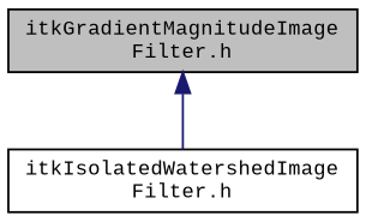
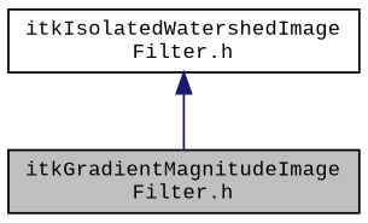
  digraph {
    fontname="Liberation Mono"
    node [color=black fontname="Liberation Mono" fontsize=10 shape=record style=filled]
    n1 [fillcolor=grey75 fontcolor=black height=0.2 label="itkGradientMagnitudeImage\lFilter.h" width=0.4]
    n2 [fillcolor=white height=0.2 label="itkIsolatedWatershedImage\lFilter.h" width=0.4]
-   n1 -> n2 [color=midnightblue dir=back fontname="Liberation Mono" fontsize=10 labelfontname=Helvetica labelfontsize=10 style=solid]
+   n2 -> n1 [color=midnightblue dir=back fontname="Liberation Mono" fontsize=10 labelfontname=Helvetica labelfontsize=10 style=solid]
  }
